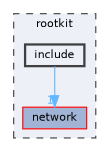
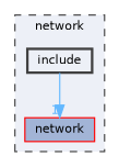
  digraph {
    compound=true
    node [fontname=Helvetica fontsize=10 shape=box]
    n1 [color=red fillcolor="#a2b4d6" height=0.2 label=network style=filled width=0.4]
    n2 [color=grey25 fillcolor="#edf0f7" height=0.2 label=include style="filled,bold" width=0.4]
    subgraph cluster_1 {
      bgcolor="#edf0f7"
      fontname=Helvetica
      fontsize=10
-     label=rootkit
+     label=network
      pencolor=grey25
      style="filled,dashed"
      n1
      n2
    }
    n2 -> n1 [color=steelblue1 fontcolor=steelblue1 fontname=Helvetica fontsize=10 headlabel=1 labeldistance=1.5 labelfontname=Helvetica labelfontsize=10]
  }
